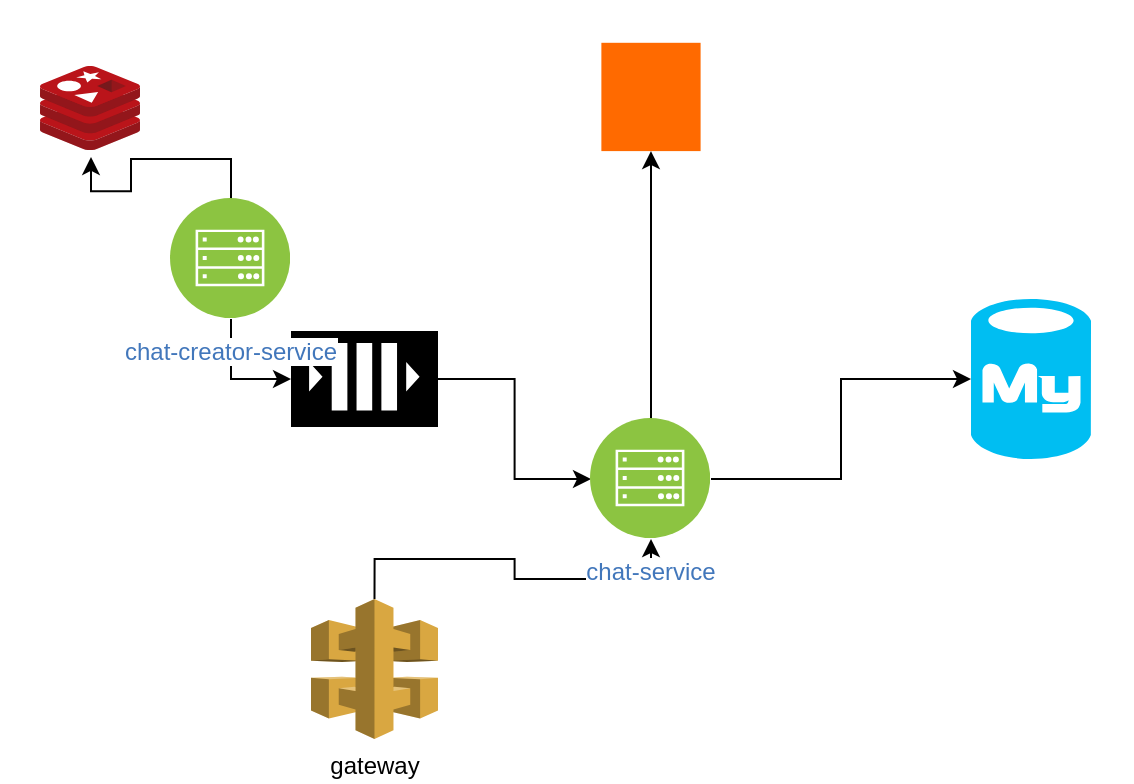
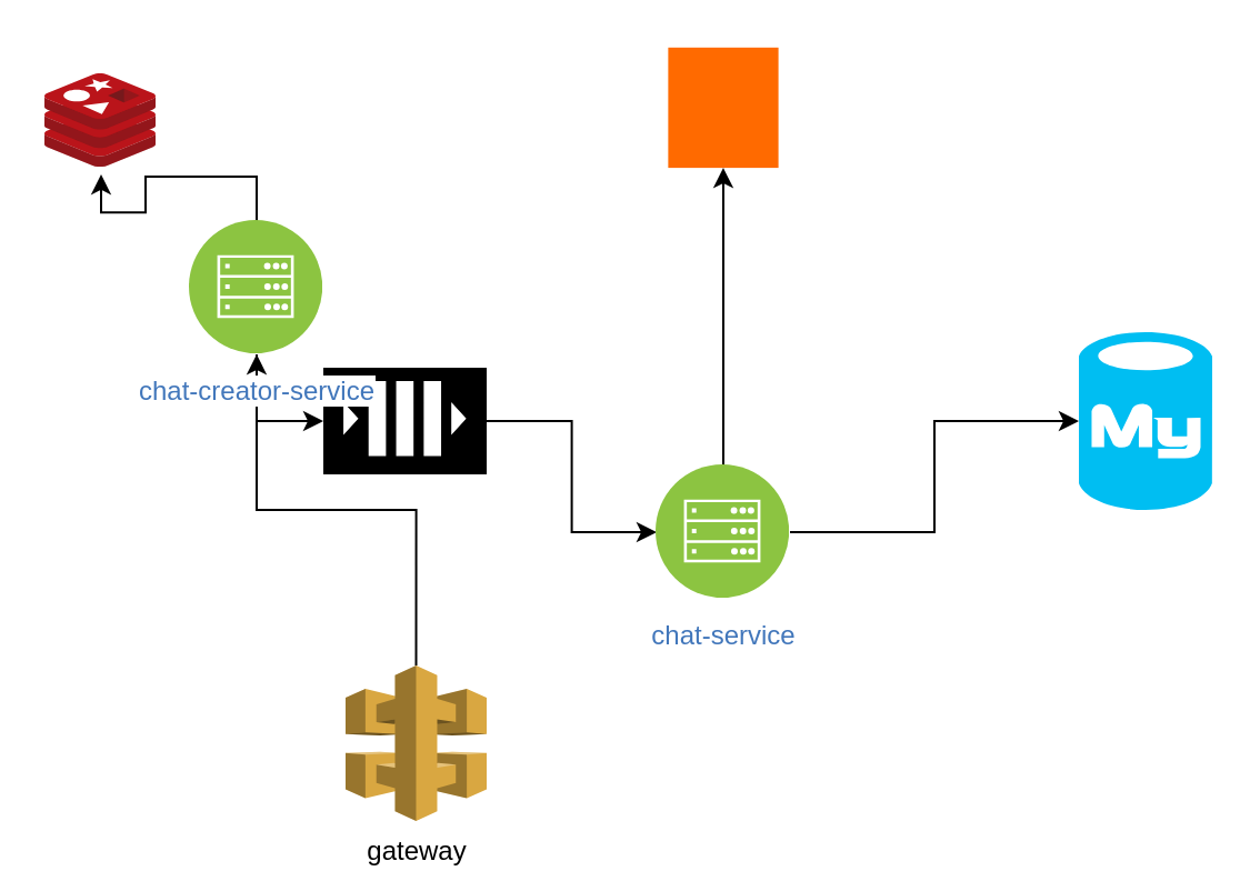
  <mxCell id="0" />
  <mxCell id="1" parent="0" />
  <mxCell id="2" style="edgeStyle=orthogonalEdgeStyle;rounded=0;orthogonalLoop=1;jettySize=auto;html=1;exitX=0.5;exitY=0;exitDx=0;exitDy=0;" edge="1" parent="1" source="14" target="5"><mxGeometry relative="1" as="geometry" /></mxCell>
  <mxCell id="3" value="" style="verticalLabelPosition=bottom;html=1;verticalAlign=top;align=center;strokeColor=none;fillColor=#00BEF2;shape=mxgraph.azure.mysql_database;" vertex="1" parent="1"><mxGeometry x="485" y="149" width="60" height="80" as="geometry" /></mxCell>
  <mxCell id="4" value="" style="image;sketch=0;aspect=fixed;html=1;points=[];align=center;fontSize=12;image=img/lib/mscae/Cache_Redis_Product.svg;" vertex="1" parent="1"><mxGeometry x="20" y="33.05" width="50" height="42" as="geometry" /></mxCell>
  <mxCell id="5" value="" style="points=[];aspect=fixed;html=1;align=center;shadow=0;dashed=0;fillColor=#FF6A00;strokeColor=none;shape=mxgraph.alibaba_cloud.elasticsearch;" vertex="1" parent="1"><mxGeometry x="300.19" y="20.9" width="49.61" height="54.15" as="geometry" /></mxCell>
  <mxCell id="6" style="edgeStyle=orthogonalEdgeStyle;rounded=0;orthogonalLoop=1;jettySize=auto;html=1;exitX=1;exitY=0.5;exitDx=0;exitDy=0;exitPerimeter=0;entryX=0;entryY=0.5;entryDx=0;entryDy=0;" edge="1" parent="1" source="7" target="14"><mxGeometry relative="1" as="geometry" /></mxCell>
  <mxCell id="7" value="" style="outlineConnect=0;dashed=0;verticalLabelPosition=bottom;verticalAlign=top;align=center;html=1;shape=mxgraph.aws3.queue;fillColor=light-dark(#000000,#D5E8D4);strokeColor=#36393d;" vertex="1" parent="1"><mxGeometry x="145" y="165" width="73.5" height="48" as="geometry" /></mxCell>
  <mxCell id="8" style="edgeStyle=orthogonalEdgeStyle;rounded=0;orthogonalLoop=1;jettySize=auto;html=1;entryX=0;entryY=0.5;entryDx=0;entryDy=0;entryPerimeter=0;" edge="1" parent="1" source="15" target="7"><mxGeometry relative="1" as="geometry" /></mxCell>
  <mxCell id="9" style="edgeStyle=orthogonalEdgeStyle;rounded=0;orthogonalLoop=1;jettySize=auto;html=1;exitX=1;exitY=0.5;exitDx=0;exitDy=0;entryX=0;entryY=0.5;entryDx=0;entryDy=0;entryPerimeter=0;" edge="1" parent="1" source="14" target="3"><mxGeometry relative="1" as="geometry" /></mxCell>
  <mxCell id="10" style="edgeStyle=orthogonalEdgeStyle;rounded=0;orthogonalLoop=1;jettySize=auto;html=1;exitX=0.5;exitY=0;exitDx=0;exitDy=0;entryX=0.5;entryY=1.07;entryDx=0;entryDy=0;entryPerimeter=0;" edge="1" parent="1" source="15" target="4"><mxGeometry relative="1" as="geometry" /></mxCell>
- <mxCell id="11" style="edgeStyle=orthogonalEdgeStyle;rounded=0;orthogonalLoop=1;jettySize=auto;html=1;exitX=0.5;exitY=0;exitDx=0;exitDy=0;exitPerimeter=0;" edge="1" parent="1" source="13" target="14"><mxGeometry relative="1" as="geometry" /></mxCell>
+ <mxCell id="12" style="edgeStyle=orthogonalEdgeStyle;rounded=0;orthogonalLoop=1;jettySize=auto;html=1;exitX=0.5;exitY=0;exitDx=0;exitDy=0;exitPerimeter=0;entryX=0.5;entryY=1;entryDx=0;entryDy=0;" edge="1" parent="1" source="13" target="15"><mxGeometry relative="1" as="geometry" /></mxCell>
  <mxCell id="13" value="gateway" style="outlineConnect=0;dashed=0;verticalLabelPosition=bottom;verticalAlign=top;align=center;html=1;shape=mxgraph.aws3.api_gateway;fillColor=#D9A741;gradientColor=none;" vertex="1" parent="1"><mxGeometry x="155" y="299" width="63.5" height="70" as="geometry" /></mxCell>
  <mxCell id="14" value="chat-service" style="image;aspect=fixed;perimeter=ellipsePerimeter;html=1;align=center;shadow=0;dashed=0;fontColor=#4277BB;labelBackgroundColor=default;fontSize=12;spacingTop=3;image=img/lib/ibm/infrastructure/mobile_backend.svg;verticalAlign=top;" vertex="1" parent="1"><mxGeometry x="295" y="209" width="60" height="60" as="geometry" /></mxCell>
  <mxCell id="15" value="chat-creator-service" style="image;aspect=fixed;perimeter=ellipsePerimeter;html=1;align=center;shadow=0;dashed=0;fontColor=#4277BB;labelBackgroundColor=default;fontSize=12;spacingTop=3;image=img/lib/ibm/infrastructure/mobile_backend.svg;" vertex="1" parent="1"><mxGeometry x="85" y="99" width="60" height="60" as="geometry" /></mxCell>
